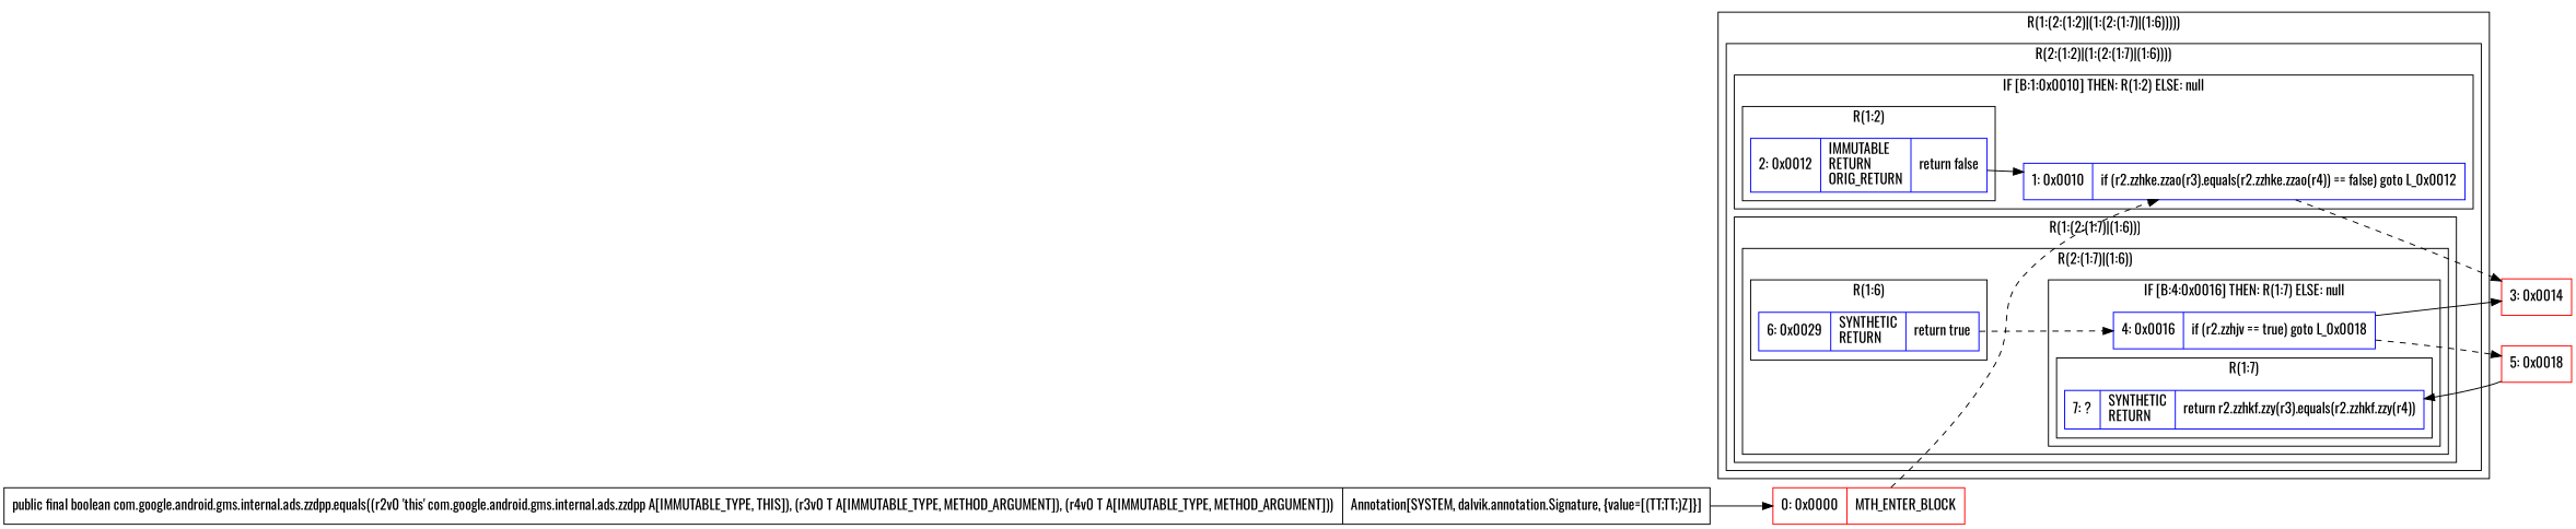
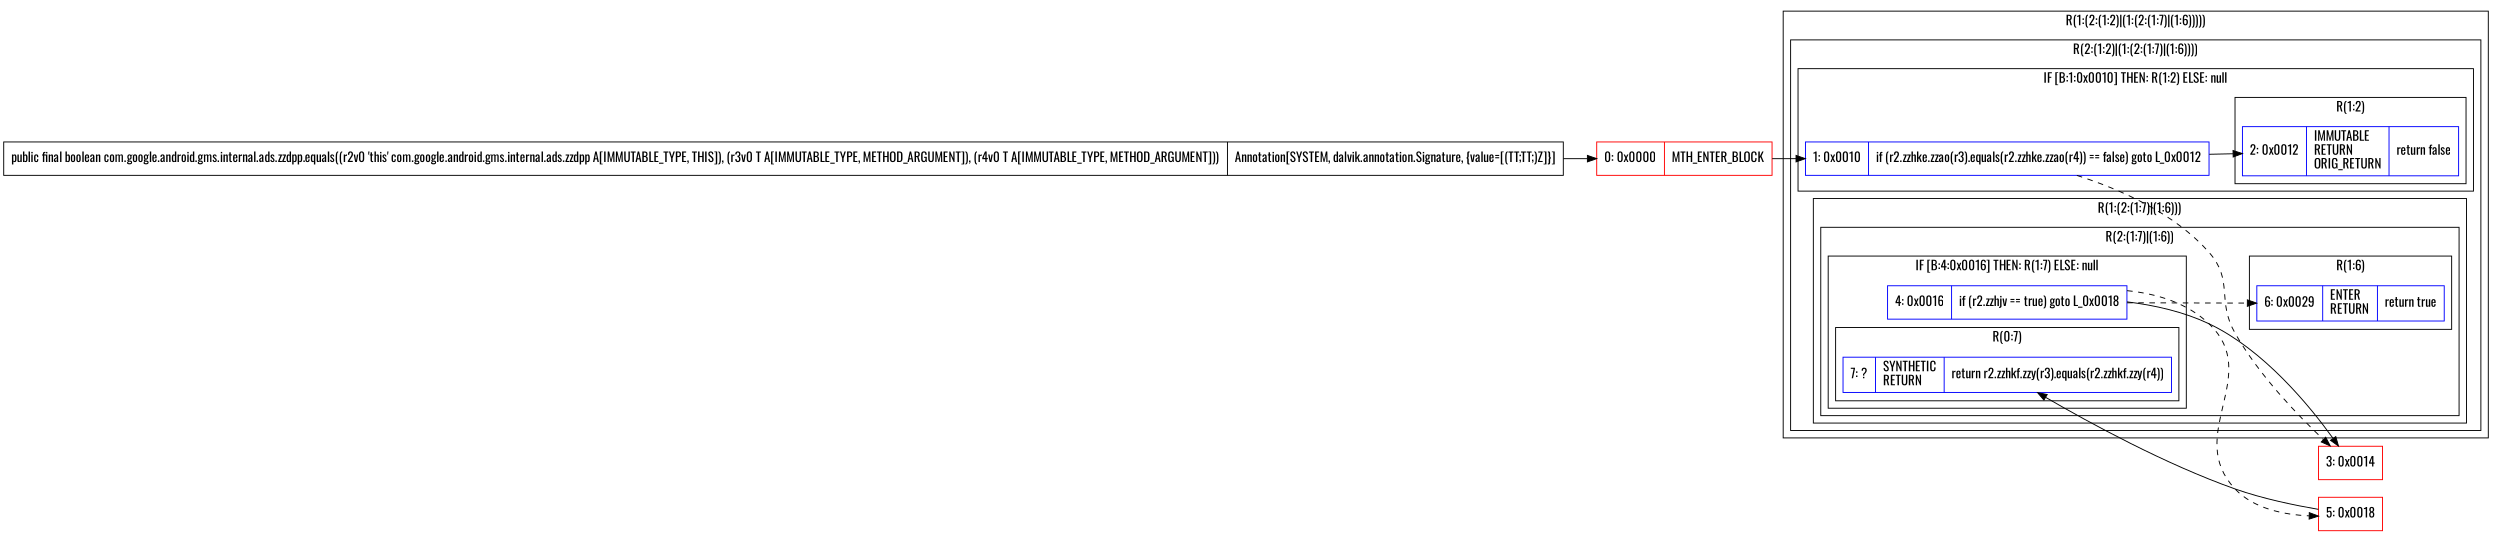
  digraph {
    fontname=Oswald
    rankdir=LR
    node [color=blue fontname=Oswald shape=record]
    edge [fontname=Oswald]
    n1 [label="{2\:\ 0x0012|IMMUTABLE\lRETURN\lORIG_RETURN\l|return false\l}"]
    n2 [label="{1\:\ 0x0010|if (r2.zzhke.zzao(r3).equals(r2.zzhke.zzao(r4)) == false) goto L_0x0012\l}"]
    n3 [label="{7\:\ ?|SYNTHETIC\lRETURN\l|return r2.zzhkf.zzy(r3).equals(r2.zzhkf.zzy(r4))\l}"]
    n4 [label="{4\:\ 0x0016|if (r2.zzhjv == true) goto L_0x0018\l}"]
-   n5 [label="{6\:\ 0x0029|SYNTHETIC\lRETURN\l|return true\l}"]
+   n5 [label="{6\:\ 0x0029|ENTER\lRETURN\l|return true\l}"]
    n6 [color=red label="{3\:\ 0x0014}"]
    n7 [color=red label="{5\:\ 0x0018}"]
    n8 [color=red label="{0\:\ 0x0000|MTH_ENTER_BLOCK\l}"]
    n9 [label="{public final boolean com.google.android.gms.internal.ads.zzdpp.equals((r2v0 'this' com.google.android.gms.internal.ads.zzdpp A[IMMUTABLE_TYPE, THIS]), (r3v0 T A[IMMUTABLE_TYPE, METHOD_ARGUMENT]), (r4v0 T A[IMMUTABLE_TYPE, METHOD_ARGUMENT]))  | Annotation[SYSTEM, dalvik.annotation.Signature, \{value=[(TT;TT;)Z]\}]\l}" color=""]
    subgraph cluster_1 {
      label="R(1:(2:(1:2)|(1:(2:(1:7)|(1:6)))))"
      subgraph cluster_2 {
        label="R(2:(1:2)|(1:(2:(1:7)|(1:6))))"
        subgraph cluster_3 {
          label="IF [B:1:0x0010] THEN: R(1:2) ELSE: null"
          n2
          subgraph cluster_4 {
            label="R(1:2)"
            n1
          }
        }
        subgraph cluster_5 {
          label="R(1:(2:(1:7)|(1:6)))"
          subgraph cluster_6 {
            label="R(2:(1:7)|(1:6))"
            subgraph cluster_7 {
              label="IF [B:4:0x0016] THEN: R(1:7) ELSE: null"
              n4
              subgraph cluster_8 {
-               label="R(1:7)"
+               label="R(0:7)"
                n3
              }
            }
            subgraph cluster_9 {
              label="R(1:6)"
              n5
            }
          }
        }
      }
    }
-   n1 -> n2
+   n2 -> n1
    n2 -> n6 [style=dashed]
-   n5 -> n4 [style=dashed]
+   n4 -> n5 [style=dashed]
    n4 -> n6
    n4 -> n7 [style=dashed]
    n7 -> n3
-   n8 -> n2 [style=dashed]
+   n8 -> n2
    n9 -> n8
  }
